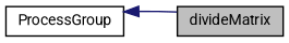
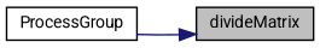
  digraph {
    rankdir=RL
    fontname=Roboto
    node [color=black fontname=Roboto fontsize=10 shape=record style=filled]
    n1 [fillcolor=grey75 fontcolor=black height=0.2 label=divideMatrix width=0.4]
    n2 [fillcolor=white height=0.2 label=ProcessGroup width=0.4]
-   n2 -> n1 [color=midnightblue dir=back fontname=Roboto fontsize=10 labelfontname=Helvetica labelfontsize=10 style=solid]
+   n1 -> n2 [color=midnightblue dir=back fontname=Roboto fontsize=10 labelfontname=Helvetica labelfontsize=10 style=solid]
  }
